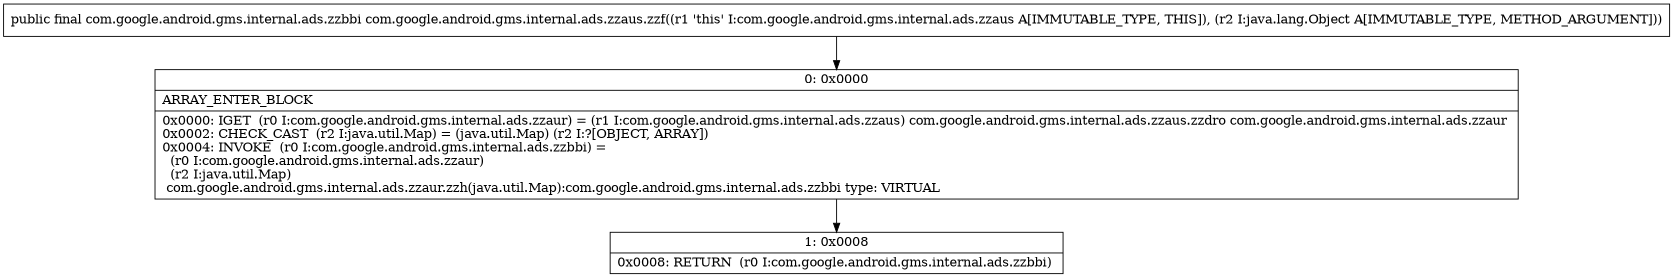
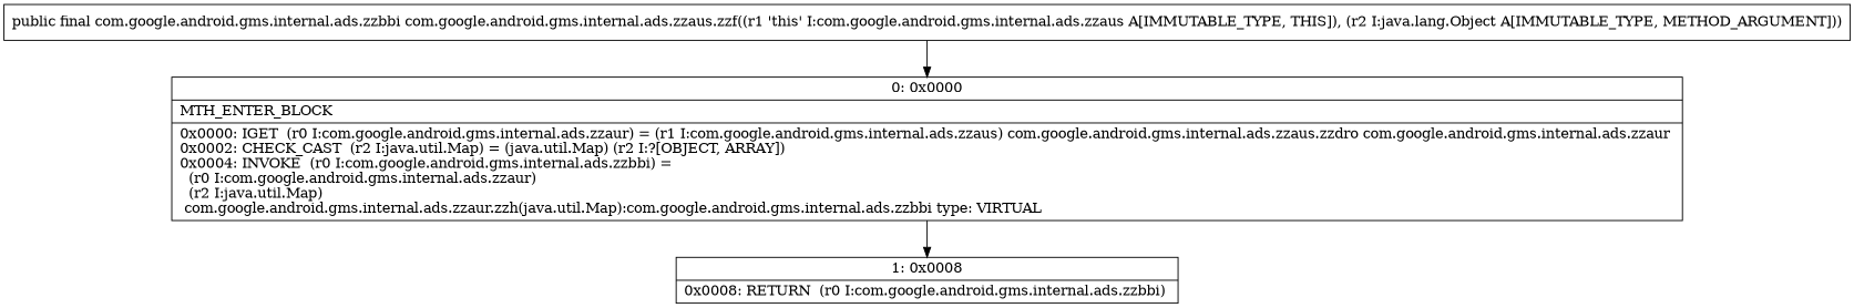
  digraph {
    node [shape=record]
-   n1 [label="{0\:\ 0x0000|ARRAY_ENTER_BLOCK\l|0x0000: IGET  (r0 I:com.google.android.gms.internal.ads.zzaur) = (r1 I:com.google.android.gms.internal.ads.zzaus) com.google.android.gms.internal.ads.zzaus.zzdro com.google.android.gms.internal.ads.zzaur \l0x0002: CHECK_CAST  (r2 I:java.util.Map) = (java.util.Map) (r2 I:?[OBJECT, ARRAY]) \l0x0004: INVOKE  (r0 I:com.google.android.gms.internal.ads.zzbbi) = \l  (r0 I:com.google.android.gms.internal.ads.zzaur)\l  (r2 I:java.util.Map)\l com.google.android.gms.internal.ads.zzaur.zzh(java.util.Map):com.google.android.gms.internal.ads.zzbbi type: VIRTUAL \l}"]
+   n1 [label="{0\:\ 0x0000|MTH_ENTER_BLOCK\l|0x0000: IGET  (r0 I:com.google.android.gms.internal.ads.zzaur) = (r1 I:com.google.android.gms.internal.ads.zzaus) com.google.android.gms.internal.ads.zzaus.zzdro com.google.android.gms.internal.ads.zzaur \l0x0002: CHECK_CAST  (r2 I:java.util.Map) = (java.util.Map) (r2 I:?[OBJECT, ARRAY]) \l0x0004: INVOKE  (r0 I:com.google.android.gms.internal.ads.zzbbi) = \l  (r0 I:com.google.android.gms.internal.ads.zzaur)\l  (r2 I:java.util.Map)\l com.google.android.gms.internal.ads.zzaur.zzh(java.util.Map):com.google.android.gms.internal.ads.zzbbi type: VIRTUAL \l}"]
    n2 [label="{1\:\ 0x0008|0x0008: RETURN  (r0 I:com.google.android.gms.internal.ads.zzbbi) \l}"]
    n3 [label="{public final com.google.android.gms.internal.ads.zzbbi com.google.android.gms.internal.ads.zzaus.zzf((r1 'this' I:com.google.android.gms.internal.ads.zzaus A[IMMUTABLE_TYPE, THIS]), (r2 I:java.lang.Object A[IMMUTABLE_TYPE, METHOD_ARGUMENT])) }"]
    n1 -> n2
    n3 -> n1
  }
